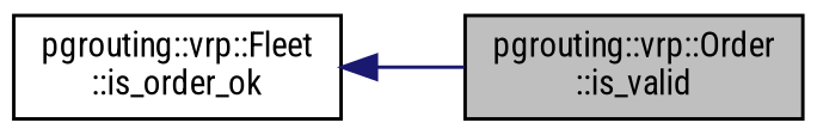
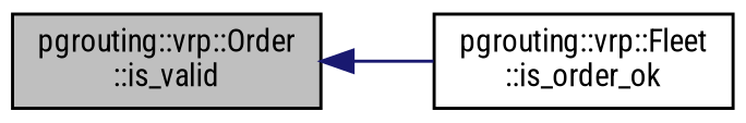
  digraph {
    rankdir=LR
    fontname="Roboto Condensed"
    node [color=black fontname="Roboto Condensed" fontsize=10 shape=record style=filled]
    n1 [fillcolor=grey75 fontcolor=black height=0.2 label="pgrouting::vrp::Order\l::is_valid" width=0.4]
    n2 [fillcolor=white height=0.2 label="pgrouting::vrp::Fleet\l::is_order_ok" width=0.4]
-   n2 -> n1 [color=midnightblue dir=back fontname="Roboto Condensed" fontsize=10 labelfontname=Helvetica labelfontsize=10 style=solid]
+   n1 -> n2 [color=midnightblue dir=back fontname="Roboto Condensed" fontsize=10 labelfontname=Helvetica labelfontsize=10 style=solid]
  }
